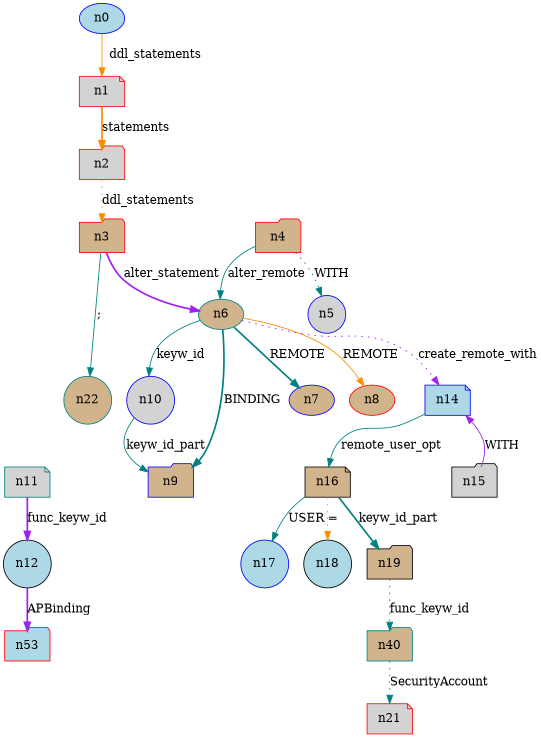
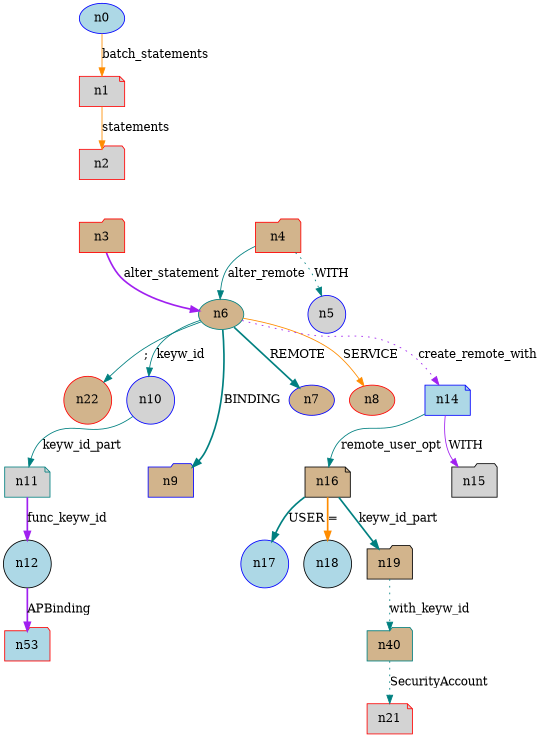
  digraph {
    node [color=blue fillcolor=tan shape=folder style=filled]
    edge [color=teal style=solid]
    n0 [fillcolor=lightblue shape=ellipse]
    n1 [color=red fillcolor=lightgrey shape=note]
    n2 [color=red fillcolor=lightgrey]
    n3 [color=red]
    n6 [color=teal shape=ellipse]
    n4 [color=red]
    n5 [fillcolor=lightgrey shape=circle]
    n7 [shape=ellipse]
    n8 [color=red shape=ellipse]
    n9
    n10 [fillcolor=lightgrey shape=circle]
    n14 [fillcolor=lightblue shape=note]
-   n22 [color=teal shape=circle]
+   n22 [color=red shape=circle]
    n11 [color=teal fillcolor=lightgrey shape=note]
    n15 [color=black fillcolor=lightgrey]
    n16 [color=black shape=note]
    n12 [color=black fillcolor=lightblue shape=circle]
    n13 [color=red fillcolor=lightblue label=n53]
    n17 [fillcolor=lightblue shape=circle]
    n18 [color=black fillcolor=lightblue shape=circle]
    n19 [color=black]
    n20 [color=teal label=n40]
    n21 [color=red fillcolor=lightgrey shape=note]
-   n0 -> n1 [color=darkorange label=ddl_statements]
-   n1 -> n2 [color=darkorange label=statements style=bold]
-   n2 -> n3 [color=darkorange label=ddl_statements style=dotted]
+   n0 -> n1 [color=darkorange label=batch_statements]
+   n1 -> n2 [color=darkorange label=statements]
    n3 -> n6 [color=purple label=alter_statement style=bold]
    n6 -> n7 [label=REMOTE style=bold]
-   n6 -> n8 [color=darkorange label=REMOTE]
+   n6 -> n8 [color=darkorange label=SERVICE]
    n6 -> n9 [label=BINDING style=bold]
    n6 -> n10 [label=keyw_id]
    n6 -> n14 [color=purple label=create_remote_with style=dotted]
-   n3 -> n22 [label=";"]
+   n6 -> n22 [label=";"]
    n4 -> n6 [label=alter_remote]
    n4 -> n5 [label=WITH style=dotted]
-   n10 -> n9 [label=keyw_id_part]
-   n15 -> n14 [color=purple label=WITH]
+   n10 -> n11 [label=keyw_id_part]
+   n14 -> n15 [color=purple label=WITH]
    n14 -> n16 [label=remote_user_opt]
    n11 -> n12 [color=purple label=func_keyw_id style=bold]
-   n16 -> n17 [label=USER]
-   n16 -> n18 [color=darkorange label="=" style=dotted]
+   n16 -> n17 [label=USER style=bold]
+   n16 -> n18 [color=darkorange label="=" style=bold]
    n16 -> n19 [label=keyw_id_part style=bold]
    n12 -> n13 [color=purple label=APBinding style=bold]
-   n19 -> n20 [label=func_keyw_id style=dotted]
+   n19 -> n20 [label=with_keyw_id style=dotted]
    n20 -> n21 [label=SecurityAccount style=dotted]
  }
